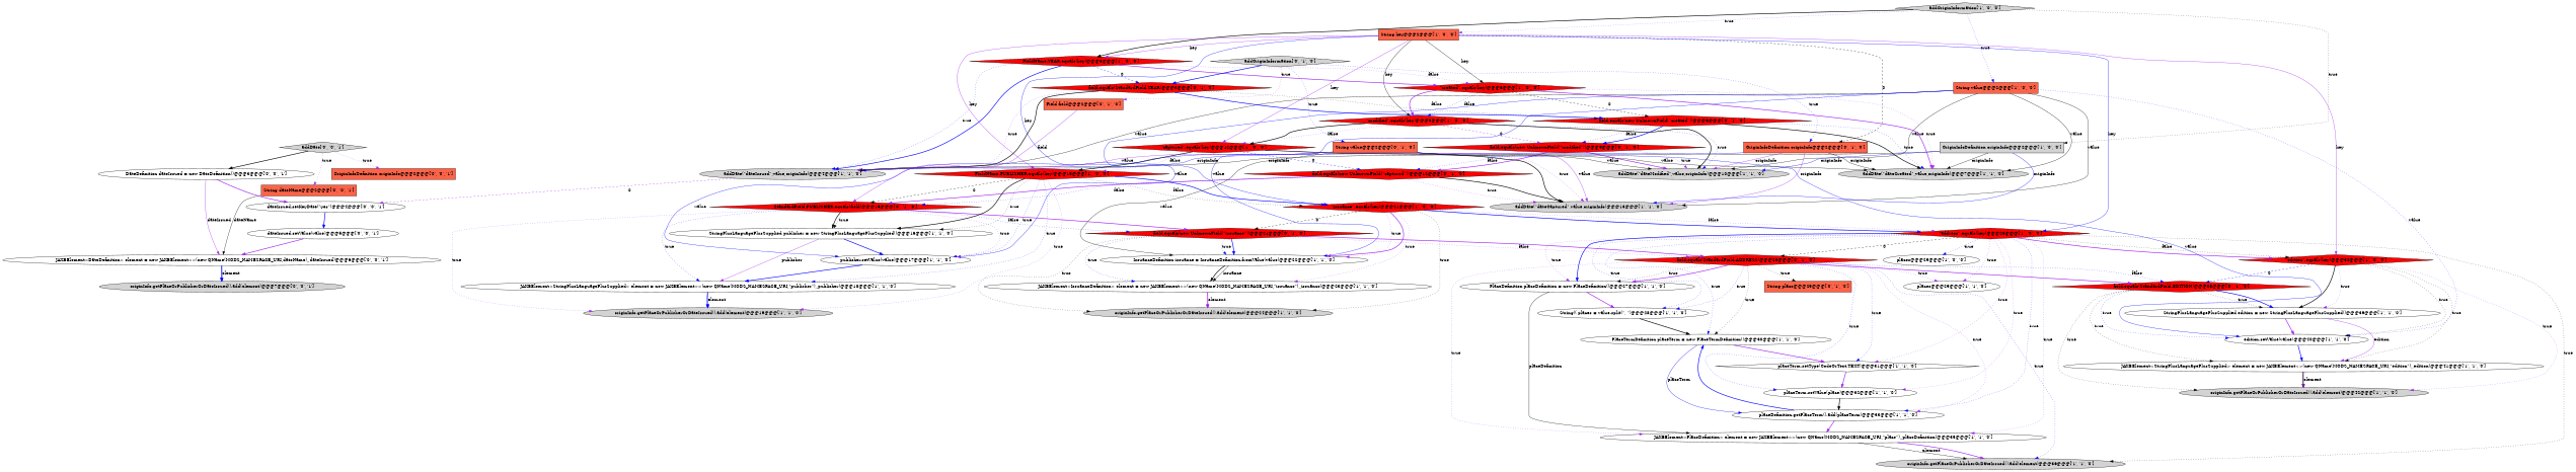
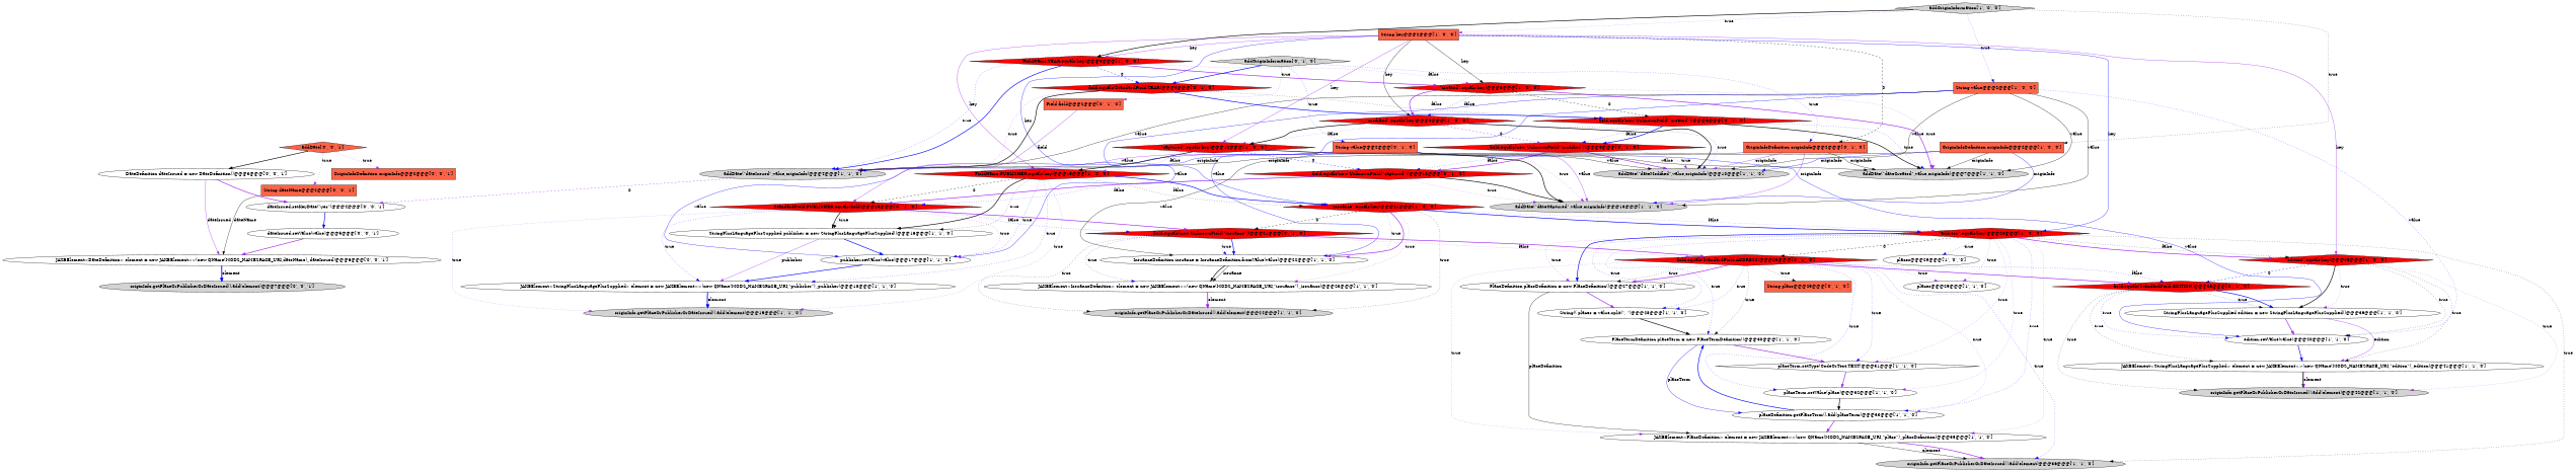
  digraph {
    node [fillcolor=white shape=ellipse style=filled]
    edge [color=purple style=dotted]
    n1 [fillcolor=tomato label="String value@@@2@@@['1', '0', '0']" shape=box]
    n2 [label="edition.setValue(value)@@@40@@@['1', '1', '0']"]
    n3 [fillcolor=lightgray label="addDate(\"dateIssued\",value,originInfo)@@@4@@@['1', '1', '0']"]
    n4 [label="publisher.setValue(value)@@@17@@@['1', '1', '0']"]
    n5 [fillcolor=lightgray label="addDate(\"dateModified\",value,originInfo)@@@10@@@['1', '1', '0']"]
    n6 [fillcolor=lightgray label="addDate(\"dateCaptured\",value,originInfo)@@@13@@@['1', '1', '0']"]
    n7 [fillcolor=lightgray label="addDate(\"dateCreated\",value,originInfo)@@@7@@@['1', '1', '0']"]
    n8 [label="IssuanceDefinition issuance = IssuanceDefinition.fromValue(value)@@@22@@@['1', '1', '0']"]
    n9 [label="JAXBElement<StringPlusLanguagePlusSupplied> element = new JAXBElement<>(new QName(MODS_NAMESPACE_URI,\"edition\"),,edition)@@@41@@@['1', '1', '0']"]
    n10 [label="dateIssued.setKeyDate(\"yes\")@@@4@@@['0', '0', '1']"]
    n11 [label="JAXBElement<StringPlusLanguagePlusSupplied> element = new JAXBElement<>(new QName(MODS_NAMESPACE_URI,\"publisher\"),,publisher)@@@18@@@['1', '1', '0']"]
    n12 [label="JAXBElement<IssuanceDefinition> element = new JAXBElement<>(new QName(MODS_NAMESPACE_URI,\"issuance\"),,issuance)@@@23@@@['1', '1', '0']"]
    n13 [label="PlaceTermDefinition placeTerm = new PlaceTermDefinition()@@@30@@@['1', '1', '0']"]
    n14 [label="placeDefinition.getPlaceTerm().add(placeTerm)@@@33@@@['1', '1', '0']"]
    n15 [label="placeTerm.setType(CodeOrText.TEXT)@@@31@@@['1', '1', '0']" shape=diamond]
    n16 [label="JAXBElement<PlaceDefinition> element = new JAXBElement<>(new QName(MODS_NAMESPACE_URI,\"place\"),,placeDefinition)@@@35@@@['1', '1', '0']"]
    n17 [label="placeTerm.setValue(place)@@@32@@@['1', '1', '0']"]
    n18 [fillcolor=red label="field.equals(new UnknownField(\"captured\"))@@@12@@@['0', '1', '0']" shape=diamond]
    n19 [fillcolor=red label="StandardField.PUBLISHER.equals(field)@@@15@@@['0', '1', '0']" shape=diamond]
    n20 [fillcolor=lightgray label="originInfo.getPlaceOrPublisherOrDateIssued().add(element)@@@19@@@['1', '1', '0']"]
    n21 [label="StringPlusLanguagePlusSupplied publisher = new StringPlusLanguagePlusSupplied()@@@16@@@['1', '1', '0']"]
    n22 [fillcolor=red label="field.equals(new UnknownField(\"issuance\"))@@@21@@@['0', '1', '0']" shape=diamond]
    n23 [fillcolor=red label="field.equals(new UnknownField(\"modified\"))@@@9@@@['0', '1', '0']" shape=diamond]
    n24 [fillcolor=lightgray label="addOriginInformation['1', '0', '0']" shape=diamond]
    n25 [fillcolor=red label="FieldName.YEAR.equals(key)@@@3@@@['1', '0', '0']" shape=diamond]
    n26 [fillcolor=tomato label="String key@@@2@@@['1', '0', '0']" shape=box]
-   n27 [fillcolor=lightgray label="OriginInfoDefinition originInfo@@@2@@@['1', '0', '0']" shape=box]
+   n27 [fillcolor=tomato label="OriginInfoDefinition originInfo@@@2@@@['1', '0', '0']" shape=box]
    n28 [fillcolor=red label="field.equals(StandardField.YEAR)@@@3@@@['0', '1', '0']" shape=diamond]
    n29 [fillcolor=red label="\"created\".equals(key)@@@6@@@['1', '0', '0']" shape=diamond]
    n30 [fillcolor=red label="\"modified\".equals(key)@@@9@@@['1', '0', '0']" shape=diamond]
    n31 [fillcolor=red label="\"captured\".equals(key)@@@12@@@['1', '0', '0']" shape=diamond]
    n32 [fillcolor=tomato label="OriginInfoDefinition originInfo@@@2@@@['0', '1', '0']" shape=box]
    n33 [fillcolor=red label="FieldName.PUBLISHER.equals(key)@@@15@@@['1', '0', '0']" shape=diamond]
    n34 [fillcolor=red label="\"issuance\".equals(key)@@@21@@@['1', '0', '0']" shape=diamond]
    n35 [fillcolor=red label="\"edition\".equals(key)@@@38@@@['1', '0', '0']" shape=diamond]
    n36 [fillcolor=red label="\"address\".equals(key)@@@26@@@['1', '0', '0']" shape=diamond]
    n37 [fillcolor=lightgray label="originInfo.getPlaceOrPublisherOrDateIssued().add(element)@@@42@@@['1', '1', '0']"]
    n38 [label="dateIssued.setValue(value)@@@5@@@['0', '0', '1']"]
    n39 [label="JAXBElement<DateDefinition> element = new JAXBElement<>(new QName(MODS_NAMESPACE_URI,dateName),,dateIssued)@@@6@@@['0', '0', '1']"]
    n40 [fillcolor=lightgray label="originInfo.getPlaceOrPublisherOrDateIssued().add(element)@@@7@@@['0', '0', '1']"]
    n41 [fillcolor=lightgray label="addOriginInformation['0', '1', '0']" shape=diamond]
    n42 [fillcolor=tomato label="String value@@@2@@@['0', '1', '0']" shape=box]
    n43 [fillcolor=tomato label="Field field@@@2@@@['0', '1', '0']" shape=box]
    n44 [fillcolor=red label="field.equals(new UnknownField(\"created\"))@@@6@@@['0', '1', '0']" shape=diamond]
    n45 [fillcolor=lightgray label="originInfo.getPlaceOrPublisherOrDateIssued().add(element)@@@24@@@['1', '1', '0']"]
    n46 [label="StringPlusLanguagePlusSupplied edition = new StringPlusLanguagePlusSupplied()@@@39@@@['1', '1', '0']"]
    n47 [label="places@@@29@@@['1', '0', '0']"]
    n48 [fillcolor=lightgray label="originInfo.getPlaceOrPublisherOrDateIssued().add(element)@@@36@@@['1', '1', '0']"]
    n49 [fillcolor=tomato label="String dateName@@@2@@@['0', '0', '1']" shape=box]
    n50 [fillcolor=red label="field.equals(StandardField.ADDRESS)@@@26@@@['0', '1', '0']" shape=diamond]
    n51 [fillcolor=red label="field.equals(StandardField.EDITION)@@@38@@@['0', '1', '0']" shape=diamond]
    n52 [label="PlaceDefinition placeDefinition = new PlaceDefinition()@@@27@@@['1', '1', '0']"]
    n53 [label="String(( places = value.split(\", \")@@@28@@@['1', '1', '0']"]
    n54 [fillcolor=tomato label="String place@@@29@@@['0', '1', '0']" shape=box]
    n55 [label="places@@@29@@@['1', '1', '0']"]
-   n56 [fillcolor=lightgray label="addDate['0', '0', '1']" shape=diamond]
+   n56 [fillcolor=tomato label="addDate['0', '0', '1']" shape=diamond]
    n57 [label="DateDefinition dateIssued = new DateDefinition()@@@3@@@['0', '0', '1']"]
    n58 [fillcolor=tomato label="OriginInfoDefinition originInfo@@@2@@@['0', '0', '1']" shape=box]
    n1 -> n2 [color=blue label=value]
    n1 -> n3 [color=black label=value style=solid]
    n1 -> n4 [color=blue label=value style=solid]
    n1 -> n5 [color=black label=value style=solid]
    n1 -> n6 [color=black label=value style=solid]
    n1 -> n7 [color=black label=value style=solid]
    n1 -> n8 [color=blue label=value style=solid]
    n2 -> n9 [color=blue style=bold]
    n3 -> n10 [label=0 style=dashed]
    n4 -> n11 [color=blue style=bold]
    n8 -> n12 [color=black label=issuance style=solid]
    n8 -> n12 [color=black style=bold]
    n9 -> n37 [color=black style=bold]
    n9 -> n37 [label=element style=solid]
    n10 -> n38 [color=blue style=bold]
    n11 -> n20 [color=blue label=element style=solid]
    n11 -> n20 [color=blue style=bold]
    n12 -> n45 [label=element style=solid]
    n12 -> n45 [style=bold]
    n13 -> n14 [color=blue label=placeTerm style=solid]
    n13 -> n15 [style=bold]
    n14 -> n13 [color=blue style=bold]
    n14 -> n16 [style=bold]
    n15 -> n17 [style=bold]
    n16 -> n48 [color=black label=element style=solid]
    n16 -> n48 [style=bold]
    n17 -> n14 [color=black style=bold]
    n18 -> n6 [label=true]
    n18 -> n6 [color=black style=bold]
    n18 -> n19 [style=bold]
    n18 -> n19 [color=blue label=false]
    n19 -> n4 [label=true]
    n19 -> n11 [color=blue label=true]
    n19 -> n20 [label=true]
    n19 -> n21 [color=black label=true]
    n19 -> n21 [color=black style=bold]
    n19 -> n22 [style=bold]
    n19 -> n22 [color=blue label=false]
    n21 -> n4 [color=blue style=bold]
    n21 -> n11 [label=publisher style=solid]
    n22 -> n8 [color=blue style=bold]
    n22 -> n8 [color=blue label=true]
    n22 -> n12 [color=blue label=true]
    n22 -> n45 [color=black label=true]
    n22 -> n50 [label=false]
    n22 -> n50 [style=bold]
    n23 -> n5 [style=bold]
    n23 -> n5 [label=true]
    n23 -> n18 [color=blue label=false]
    n23 -> n18 [style=bold]
    n24 -> n1 [color=blue label=true]
    n24 -> n25 [color=black style=bold]
    n24 -> n26 [label=true]
    n24 -> n27 [color=black label=true]
    n25 -> n3 [color=blue label=true]
    n25 -> n3 [color=blue style=bold]
    n25 -> n28 [color=blue label=0 style=dashed]
    n25 -> n29 [label=false]
    n25 -> n29 [style=bold]
    n26 -> n25 [label=key style=solid]
    n26 -> n29 [color=black label=key style=solid]
    n26 -> n30 [color=black label=key style=solid]
    n26 -> n31 [label=key style=solid]
    n26 -> n32 [color=black label=0 style=dashed]
    n26 -> n33 [label=key style=solid]
    n26 -> n34 [color=blue label=key style=solid]
    n26 -> n35 [label=key style=solid]
    n26 -> n36 [color=blue label=key style=solid]
    n27 -> n3 [color=black label=originInfo style=solid]
    n27 -> n5 [color=blue label=originInfo style=solid]
    n27 -> n6 [color=blue label=originInfo style=solid]
    n27 -> n7 [color=black label=originInfo style=solid]
    n28 -> n3 [label=true]
    n28 -> n3 [color=black style=bold]
    n28 -> n44 [color=black label=false]
    n28 -> n44 [color=blue style=bold]
    n29 -> n7 [label=true]
    n29 -> n7 [style=bold]
    n29 -> n30 [style=bold]
    n29 -> n30 [color=blue label=false]
    n29 -> n44 [color=black label=0 style=dashed]
    n30 -> n5 [color=black style=bold]
    n30 -> n5 [color=blue label=true]
    n30 -> n23 [label=0 style=dashed]
    n30 -> n31 [color=black style=bold]
    n30 -> n31 [label=false]
    n31 -> n6 [color=black style=bold]
    n31 -> n6 [label=true]
    n31 -> n18 [color=blue label=0 style=dashed]
    n31 -> n33 [label=false]
    n31 -> n33 [color=black style=bold]
    n32 -> n3 [color=blue label=originInfo style=solid]
    n32 -> n5 [label=originInfo style=solid]
    n32 -> n6 [label=originInfo style=solid]
    n32 -> n7 [color=black label=originInfo style=solid]
    n33 -> n4 [color=blue label=true]
    n33 -> n11 [color=blue label=true]
    n33 -> n19 [color=black label=0 style=dashed]
    n33 -> n20 [label=true]
    n33 -> n21 [color=black label=true]
    n33 -> n21 [color=black style=bold]
    n33 -> n34 [color=blue style=bold]
    n33 -> n34 [color=black label=false]
    n34 -> n8 [label=true]
    n34 -> n8 [style=bold]
    n34 -> n12 [label=true]
    n34 -> n22 [color=black label=0 style=dashed]
    n34 -> n36 [label=false]
    n34 -> n36 [color=blue style=bold]
    n34 -> n45 [color=black label=true]
    n35 -> n2 [color=black label=true]
    n35 -> n9 [color=black label=true]
    n35 -> n37 [label=true]
    n35 -> n46 [label=true]
    n35 -> n46 [color=black style=bold]
    n35 -> n51 [color=blue label=0 style=dashed]
    n36 -> n13 [color=blue label=true]
    n36 -> n14 [color=blue label=true]
    n36 -> n15 [label=true]
    n36 -> n16 [label=true]
    n36 -> n17 [label=true]
    n36 -> n35 [color=black label=false]
    n36 -> n35 [style=bold]
    n36 -> n47 [color=blue label=true]
    n36 -> n48 [color=black label=true]
    n36 -> n50 [color=black label=0 style=dashed]
    n36 -> n52 [color=blue style=bold]
    n36 -> n52 [label=true]
    n36 -> n53 [color=blue label=true]
    n36 -> n55 [label=true]
    n38 -> n39 [style=bold]
    n39 -> n40 [color=blue label=element style=solid]
    n39 -> n40 [color=blue style=bold]
    n41 -> n28 [color=blue style=bold]
    n41 -> n32 [color=blue label=true]
    n41 -> n42 [color=blue label=true]
    n41 -> n43 [label=true]
    n42 -> n2 [color=blue label=value style=solid]
    n42 -> n3 [label=value style=solid]
    n42 -> n4 [color=blue label=value style=solid]
    n42 -> n5 [color=black label=value style=solid]
    n42 -> n6 [label=value style=solid]
    n42 -> n7 [color=black label=value style=solid]
    n42 -> n8 [color=black label=value style=solid]
    n43 -> n19 [label=field style=solid]
    n44 -> n7 [color=blue label=true]
    n44 -> n7 [color=black style=bold]
    n44 -> n23 [color=blue style=bold]
    n44 -> n23 [color=blue label=false]
    n46 -> n2 [style=bold]
    n46 -> n9 [label=edition style=solid]
    n49 -> n39 [color=black label=dateName style=solid]
    n50 -> n13 [color=black label=true]
    n50 -> n14 [label=true]
    n50 -> n15 [color=blue label=true]
    n50 -> n16 [label=true]
    n50 -> n17 [color=blue label=true]
    n50 -> n48 [color=blue label=true]
    n50 -> n51 [color=blue label=false]
    n50 -> n51 [style=bold]
    n50 -> n52 [style=bold]
    n50 -> n52 [color=black label=true]
    n50 -> n53 [color=blue label=true]
    n50 -> n54 [color=black label=true]
    n50 -> n55 [label=true]
    n51 -> n2 [color=blue label=true]
    n51 -> n9 [color=black label=true]
    n51 -> n37 [color=black label=true]
    n51 -> n46 [color=black label=true]
    n51 -> n46 [color=blue style=bold]
    n52 -> n16 [color=black label=placeDefinition style=solid]
    n52 -> n53 [style=bold]
    n53 -> n13 [color=black style=bold]
    n56 -> n49 [label=true]
    n56 -> n57 [color=black style=bold]
    n56 -> n58 [label=true]
    n57 -> n10 [style=bold]
    n57 -> n39 [label=dateIssued style=solid]
  }
